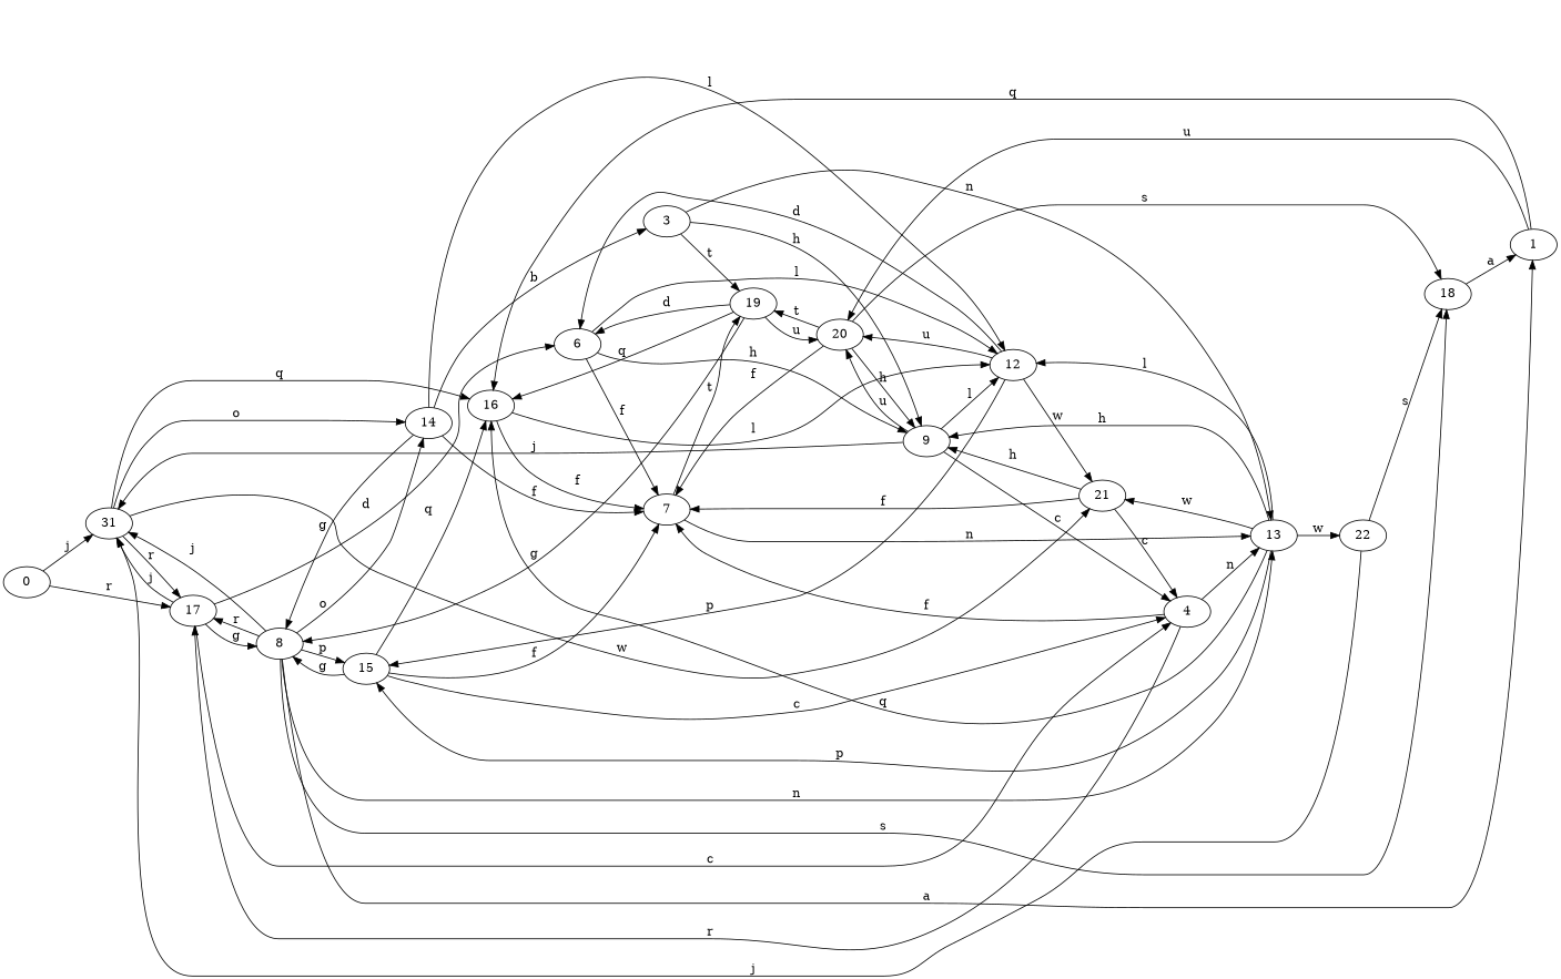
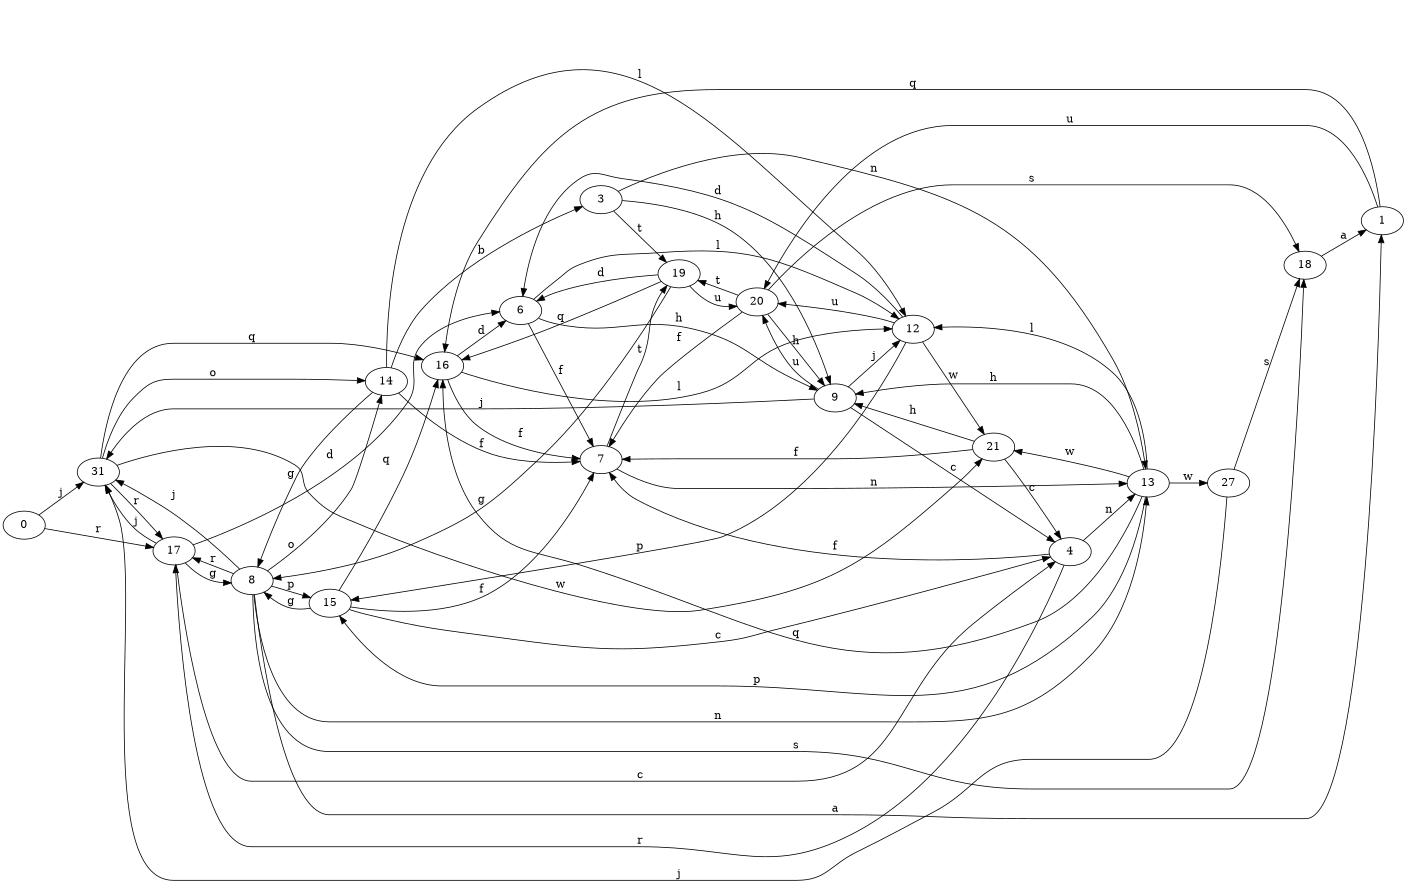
  strict digraph {
    rankdir=LR
    n1 [label=31]
    0
    17
    16
    14
    21
    4
    6
    8
    1
    20
    7
    12
    9
    19
    18
    3
    13
    15
-   22
+   22 [label=27]
    n1 -> 17 [label=r]
    n1 -> 16 [label=q]
    n1 -> 14 [label=o]
    n1 -> 21 [label=w]
    0 -> n1 [label=j]
    0 -> 17 [label=r]
    17 -> n1 [label=j]
    17 -> 4 [label=c]
    17 -> 6 [label=d]
    17 -> 8 [label=g]
+   16 -> 6 [label=d]
    16 -> 7 [label=f]
    16 -> 12 [label=l]
    14 -> 8 [label=g]
    14 -> 7 [label=f]
    14 -> 12 [label=l]
    14 -> 3 [label=b]
    21 -> 4 [label=c]
    21 -> 7 [label=f]
    21 -> 9 [label=h]
    4 -> 17 [label=r]
    4 -> 7 [label=f]
    4 -> 13 [label=n]
    6 -> 7 [label=f]
    6 -> 12 [label=l]
    6 -> 9 [label=h]
    8 -> n1 [label=j]
    8 -> 17 [label=r]
    8 -> 14 [label=o]
    8 -> 1 [label=a]
    8 -> 18 [label=s]
    8 -> 13 [label=n]
    8 -> 15 [label=p]
    1 -> 16 [label=q]
    1 -> 20 [label=u]
    20 -> 7 [label=f]
    20 -> 9 [label=h]
    20 -> 19 [label=t]
    20 -> 18 [label=s]
    7 -> 19 [label=t]
    7 -> 13 [label=n]
    12 -> 21 [label=w]
    12 -> 6 [label=d]
    12 -> 20 [label=u]
    12 -> 15 [label=p]
    9 -> n1 [label=j]
    9 -> 4 [label=c]
    9 -> 20 [label=u]
-   9 -> 12 [label=l]
+   9 -> 12 [label=j]
    19 -> 16 [label=q]
    19 -> 6 [label=d]
    19 -> 8 [label=g]
    19 -> 20 [label=u]
    18 -> 1 [label=a]
    3 -> 9 [label=h]
    3 -> 19 [label=t]
    3 -> 13 [label=n]
    13 -> 16 [label=q]
    13 -> 21 [label=w]
    13 -> 12 [label=l]
    13 -> 9 [label=h]
    13 -> 15 [label=p]
    13 -> 22 [label=w]
    15 -> 16 [label=q]
    15 -> 4 [label=c]
    15 -> 8 [label=g]
    15 -> 7 [label=f]
    22 -> n1 [label=j]
    22 -> 18 [label=s]
  }
